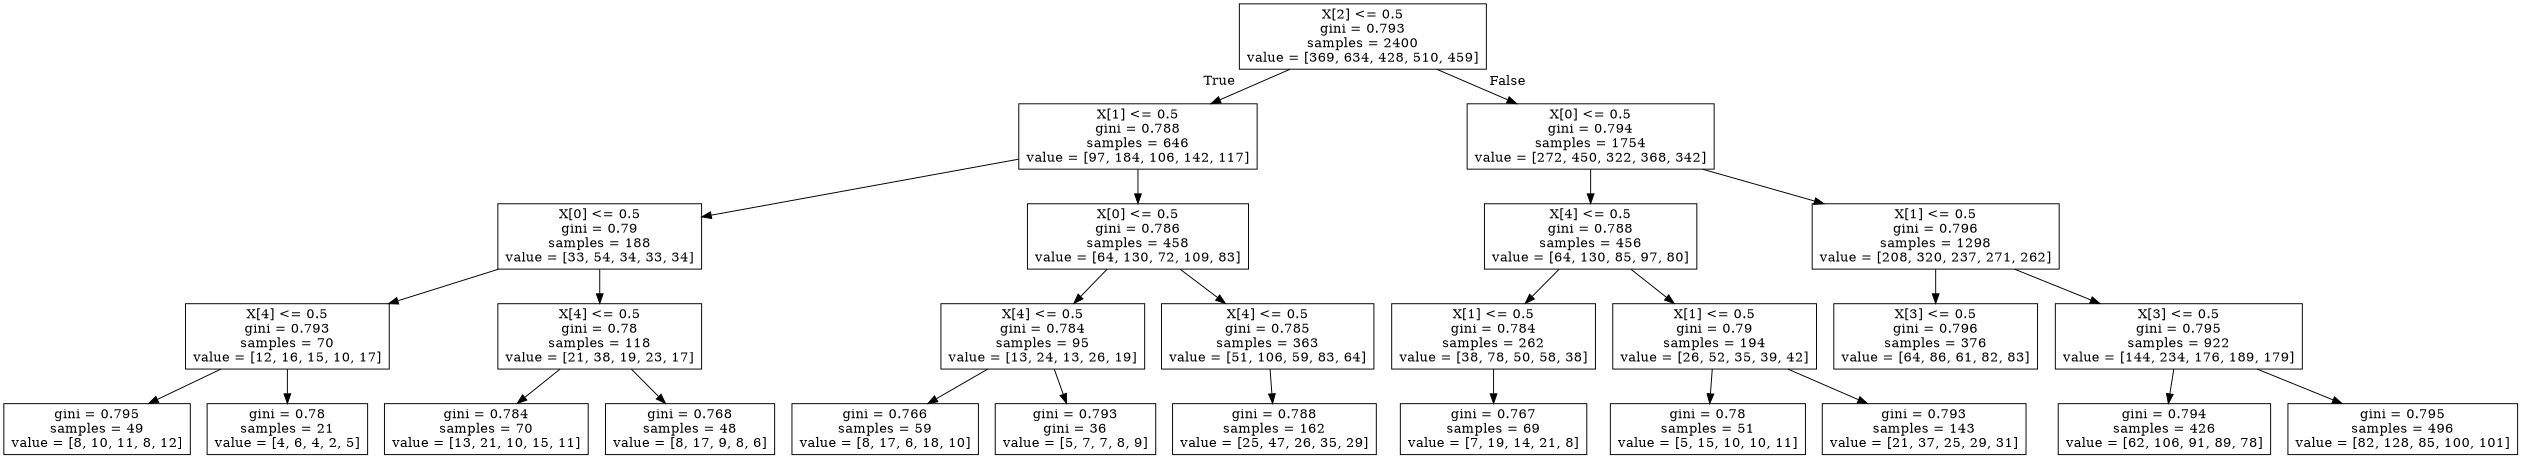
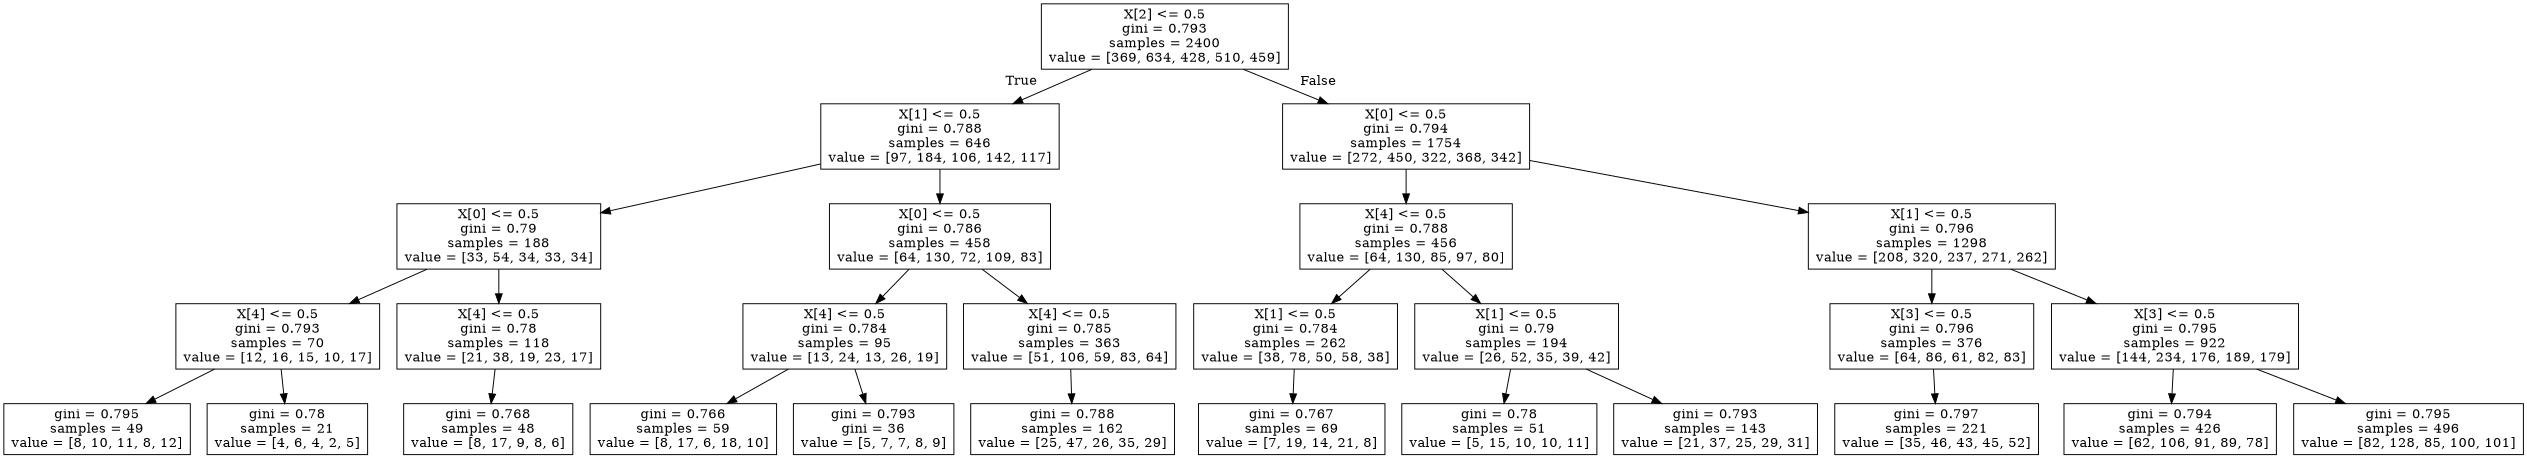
  digraph {
    node [shape=box]
    n1 [label="X[2] <= 0.5\ngini = 0.793\nsamples = 2400\nvalue = [369, 634, 428, 510, 459]"]
    n2 [label="X[1] <= 0.5\ngini = 0.788\nsamples = 646\nvalue = [97, 184, 106, 142, 117]"]
    n3 [label="X[0] <= 0.5\ngini = 0.794\nsamples = 1754\nvalue = [272, 450, 322, 368, 342]"]
    n4 [label="X[0] <= 0.5\ngini = 0.79\nsamples = 188\nvalue = [33, 54, 34, 33, 34]"]
    n5 [label="X[0] <= 0.5\ngini = 0.786\nsamples = 458\nvalue = [64, 130, 72, 109, 83]"]
    n6 [label="X[4] <= 0.5\ngini = 0.788\nsamples = 456\nvalue = [64, 130, 85, 97, 80]"]
    n7 [label="X[1] <= 0.5\ngini = 0.796\nsamples = 1298\nvalue = [208, 320, 237, 271, 262]"]
    n8 [label="X[4] <= 0.5\ngini = 0.793\nsamples = 70\nvalue = [12, 16, 15, 10, 17]"]
    n9 [label="X[4] <= 0.5\ngini = 0.78\nsamples = 118\nvalue = [21, 38, 19, 23, 17]"]
    n10 [label="X[4] <= 0.5\ngini = 0.784\nsamples = 95\nvalue = [13, 24, 13, 26, 19]"]
    n11 [label="X[4] <= 0.5\ngini = 0.785\nsamples = 363\nvalue = [51, 106, 59, 83, 64]"]
    n12 [label="gini = 0.795\nsamples = 49\nvalue = [8, 10, 11, 8, 12]"]
    n13 [label="gini = 0.78\nsamples = 21\nvalue = [4, 6, 4, 2, 5]"]
-   n14 [label="gini = 0.784\nsamples = 70\nvalue = [13, 21, 10, 15, 11]"]
    n15 [label="gini = 0.768\nsamples = 48\nvalue = [8, 17, 9, 8, 6]"]
    n16 [label="gini = 0.766\nsamples = 59\nvalue = [8, 17, 6, 18, 10]"]
    n17 [label="gini = 0.793\ngini = 36\nvalue = [5, 7, 7, 8, 9]"]
    n18 [label="gini = 0.788\nsamples = 162\nvalue = [25, 47, 26, 35, 29]"]
    n19 [label="X[1] <= 0.5\ngini = 0.784\nsamples = 262\nvalue = [38, 78, 50, 58, 38]"]
    n20 [label="X[1] <= 0.5\ngini = 0.79\nsamples = 194\nvalue = [26, 52, 35, 39, 42]"]
    n21 [label="X[3] <= 0.5\ngini = 0.796\nsamples = 376\nvalue = [64, 86, 61, 82, 83]"]
    n22 [label="X[3] <= 0.5\ngini = 0.795\nsamples = 922\nvalue = [144, 234, 176, 189, 179]"]
    n23 [label="gini = 0.767\nsamples = 69\nvalue = [7, 19, 14, 21, 8]"]
    n24 [label="gini = 0.78\nsamples = 51\nvalue = [5, 15, 10, 10, 11]"]
    n25 [label="gini = 0.793\nsamples = 143\nvalue = [21, 37, 25, 29, 31]"]
+   n26 [label="gini = 0.797\nsamples = 221\nvalue = [35, 46, 43, 45, 52]"]
    n27 [label="gini = 0.794\nsamples = 426\nvalue = [62, 106, 91, 89, 78]"]
    n28 [label="gini = 0.795\nsamples = 496\nvalue = [82, 128, 85, 100, 101]"]
    n1 -> n2 [headlabel=True labelangle=45 labeldistance=2.5]
    n1 -> n3 [headlabel=False labelangle=-45 labeldistance=2.5]
    n2 -> n4
    n2 -> n5
    n3 -> n6
    n3 -> n7
    n4 -> n8
    n4 -> n9
    n5 -> n10
    n5 -> n11
    n6 -> n19
    n6 -> n20
    n7 -> n21
    n7 -> n22
    n8 -> n12
    n8 -> n13
-   n9 -> n14
    n9 -> n15
    n10 -> n16
    n10 -> n17
    n11 -> n18
    n19 -> n23
    n20 -> n24
    n20 -> n25
+   n21 -> n26
    n22 -> n27
    n22 -> n28
  }
